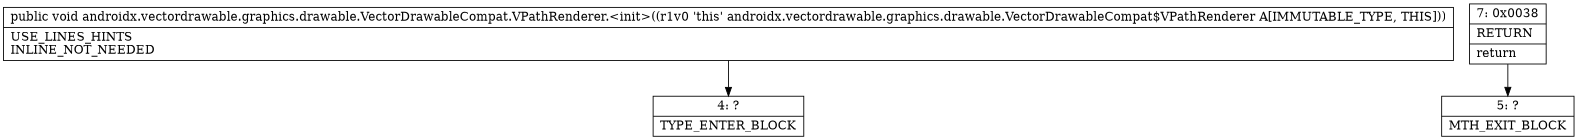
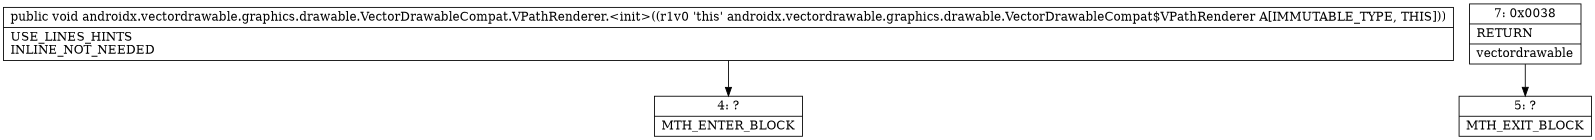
  digraph {
    node [shape=record]
-   n1 [label="{4\:\ ?|TYPE_ENTER_BLOCK\l}"]
-   n2 [label="{7\:\ 0x0038|RETURN\l|return\l}"]
+   n1 [label="{4\:\ ?|MTH_ENTER_BLOCK\l}"]
+   n2 [label="{7\:\ 0x0038|RETURN\l|vectordrawable\l}"]
    n3 [label="{5\:\ ?|MTH_EXIT_BLOCK\l}"]
    n4 [label="{public void androidx.vectordrawable.graphics.drawable.VectorDrawableCompat.VPathRenderer.\<init\>((r1v0 'this' androidx.vectordrawable.graphics.drawable.VectorDrawableCompat$VPathRenderer A[IMMUTABLE_TYPE, THIS]))  | USE_LINES_HINTS\lINLINE_NOT_NEEDED\l}"]
    n2 -> n3
    n4 -> n1
  }
